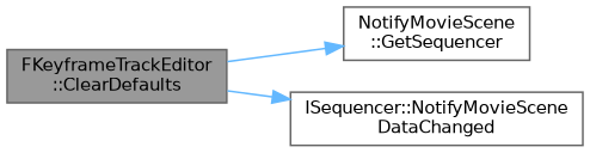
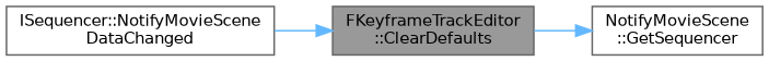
  digraph {
    rankdir=LR
    node [color=grey40 fillcolor=white fontname=Helvetica fontsize=10 shape=box style=filled]
    edge [color=steelblue1 fontname=Helvetica fontsize=10 labelfontname=Helvetica labelfontsize=10 style=solid]
    n1 [color=gray40 fillcolor=grey60 fontcolor=black height=0.2 label="FKeyframeTrackEditor\l::ClearDefaults" width=0.4]
    n2 [height=0.2 label="NotifyMovieScene\l::GetSequencer" width=0.4]
    n3 [height=0.2 label="ISequencer::NotifyMovieScene\lDataChanged" width=0.4]
    n1 -> n2
-   n1 -> n3
+   n3 -> n1
  }
